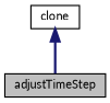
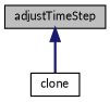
  digraph {
    rankdir=TB
    fontname=Lato
    node [color=black fontname=Lato fontsize=10 shape=record]
    n1 [fillcolor=grey75 fontcolor=black height=0.2 label=adjustTimeStep style=filled width=0.4]
    n2 [height=0.2 label=clone width=0.4]
-   n2 -> n1 [color=midnightblue dir=back fontname=Lato fontsize=10 labelfontname=Helvetica labelfontsize=10 style=bold]
+   n1 -> n2 [color=midnightblue dir=back fontname=Lato fontsize=10 labelfontname=Helvetica labelfontsize=10 style=bold]
  }
